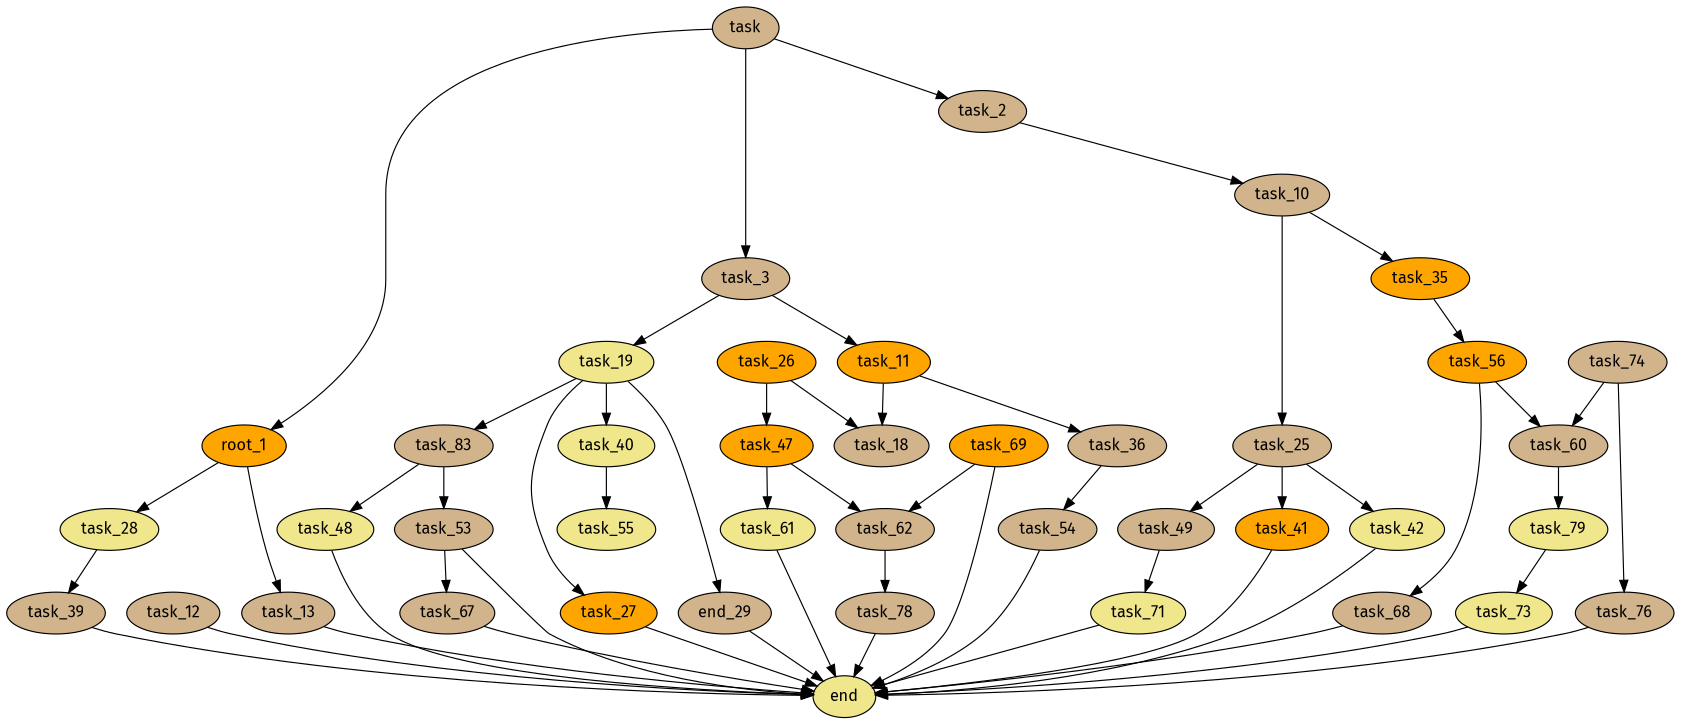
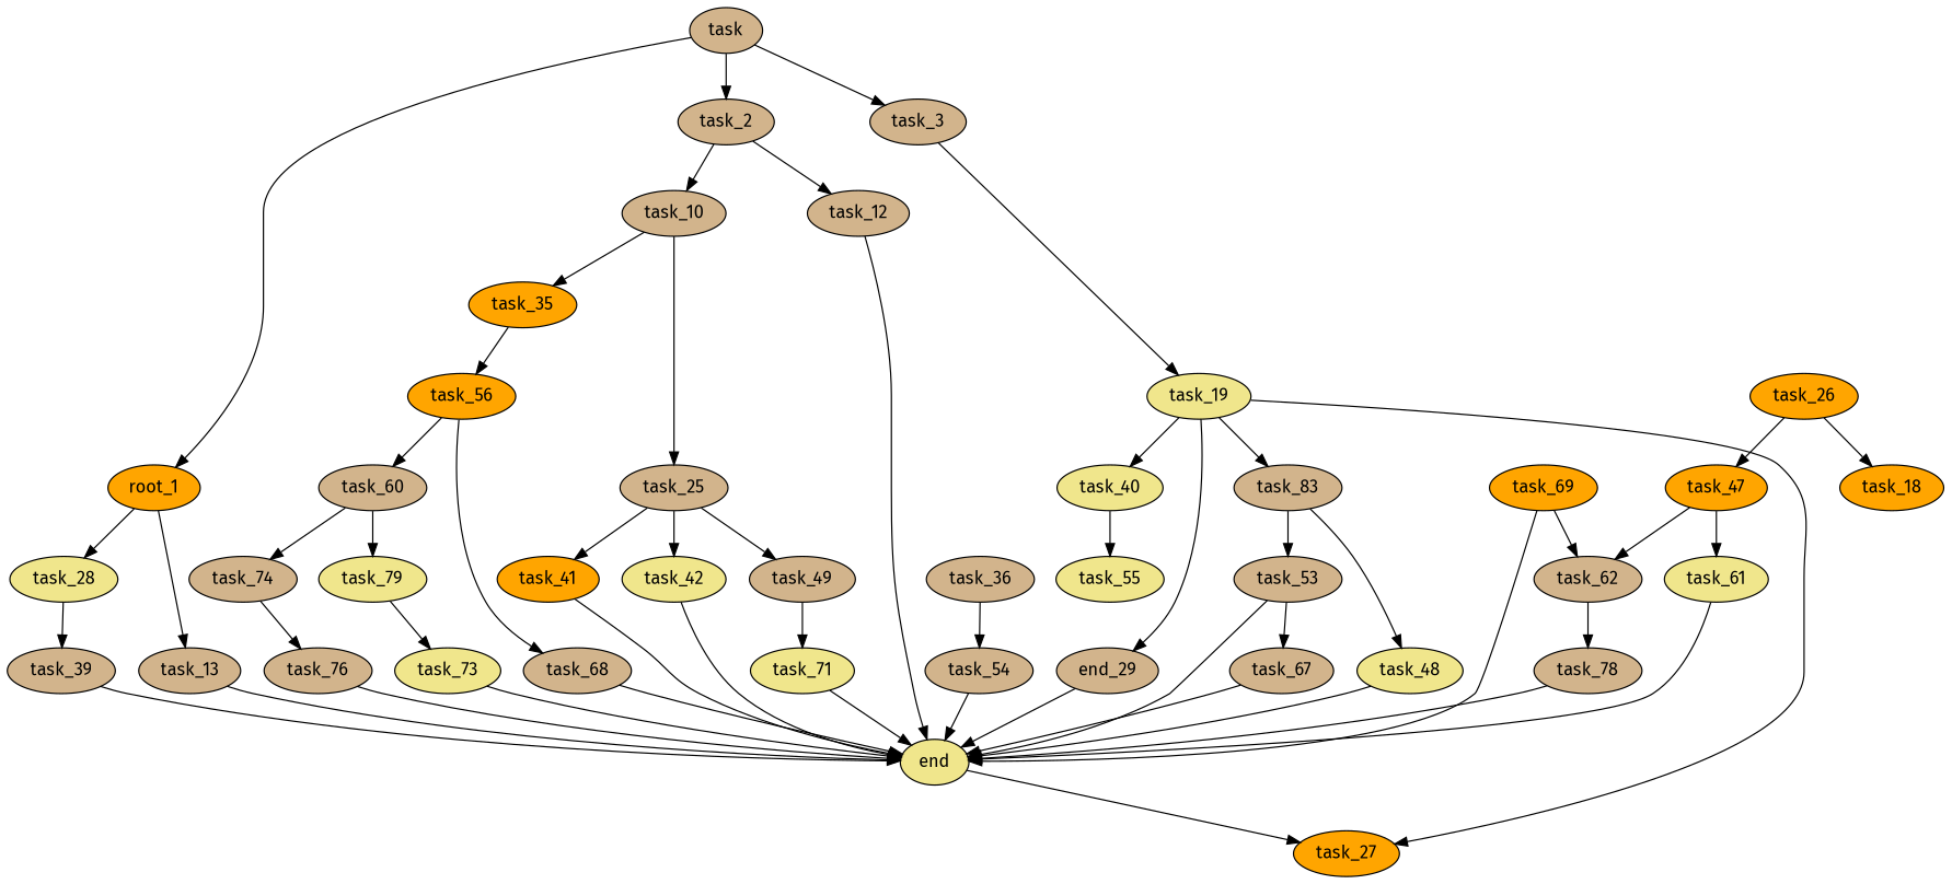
  digraph {
    fontname="Fira Sans"
    node [fillcolor=tan fontname="Fira Sans" style=filled]
    edge [fontname="Fira Sans"]
    n1 [label=task]
    n2 [fillcolor=orange label=root_1]
    task_2
    task_3
    task_13
    task_28 [fillcolor=khaki]
    task_10
    task_12
-   task_11 [fillcolor=orange]
    task_19 [fillcolor=khaki]
    end [fillcolor=khaki]
    task_39
    task_25
    task_35 [fillcolor=orange]
-   task_18
+   task_18 [fillcolor=orange]
    task_36
    task_27 [fillcolor=orange]
    n18 [label=end_29]
    task_40 [fillcolor=khaki]
    n20 [label=task_83]
    task_41 [fillcolor=orange]
    task_42 [fillcolor=khaki]
    task_49
    task_56 [fillcolor=orange]
    task_54
    task_55 [fillcolor=khaki]
    task_48 [fillcolor=khaki]
    task_53
    task_71 [fillcolor=khaki]
    task_60
    task_68
    task_26 [fillcolor=orange]
    task_47 [fillcolor=orange]
    task_61 [fillcolor=khaki]
    task_62
    task_67
    n37 [label=task_78]
    n38 [fillcolor=khaki label=task_79]
    task_74
    task_69 [fillcolor=orange]
    task_73 [fillcolor=khaki]
    task_76
    n1 -> n2
    n1 -> task_2
    n1 -> task_3
    n2 -> task_13
    n2 -> task_28
    task_2 -> task_10
-   task_3 -> task_11
+   task_2 -> task_12
    task_3 -> task_19
    task_13 -> end
    task_28 -> task_39
    task_10 -> task_25
    task_10 -> task_35
    task_12 -> end
-   task_11 -> task_18
-   task_11 -> task_36
    task_19 -> task_27
    task_19 -> n18
    task_19 -> task_40
    task_19 -> n20
    task_39 -> end
    task_25 -> task_41
    task_25 -> task_42
    task_25 -> task_49
    task_35 -> task_56
    task_36 -> task_54
-   task_27 -> end
+   end -> task_27
    n18 -> end
    task_40 -> task_55
    n20 -> task_48
    n20 -> task_53
    task_41 -> end
    task_42 -> end
    task_49 -> task_71
    task_56 -> task_60
    task_56 -> task_68
    task_54 -> end
    task_48 -> end
    task_53 -> end
    task_53 -> task_67
    task_71 -> end
    task_60 -> n38
-   task_74 -> task_60
+   task_60 -> task_74
    task_68 -> end
    task_26 -> task_18
    task_26 -> task_47
    task_47 -> task_61
    task_47 -> task_62
    task_61 -> end
    task_62 -> n37
    task_67 -> end
    n37 -> end
    n38 -> task_73
    task_74 -> task_76
    task_69 -> end
    task_69 -> task_62
    task_73 -> end
    task_76 -> end
  }
